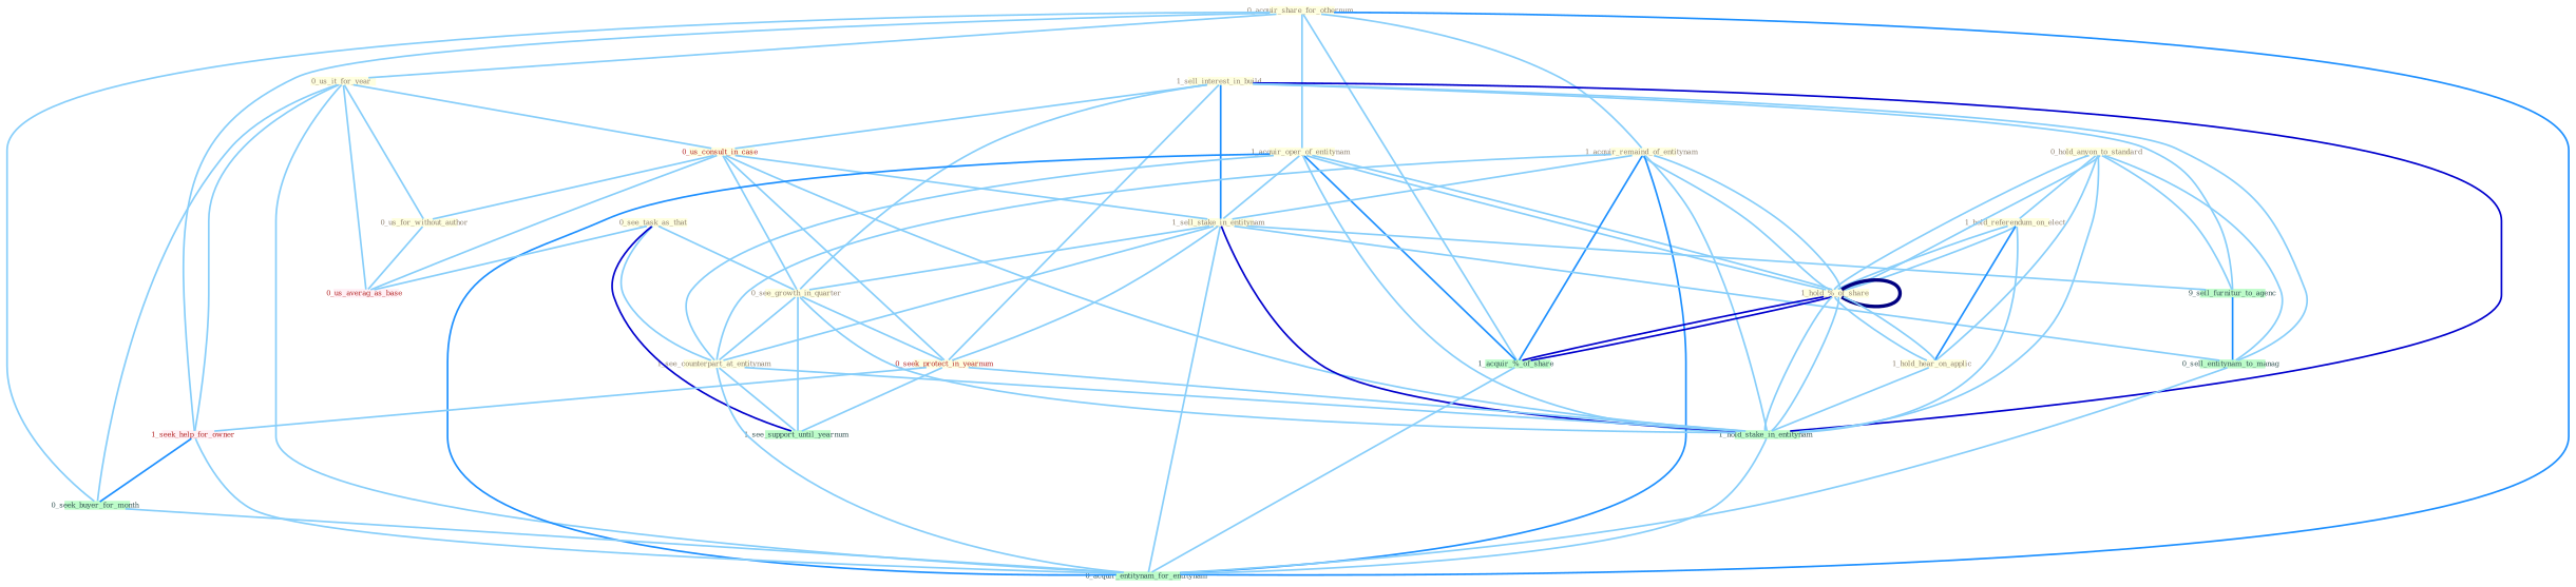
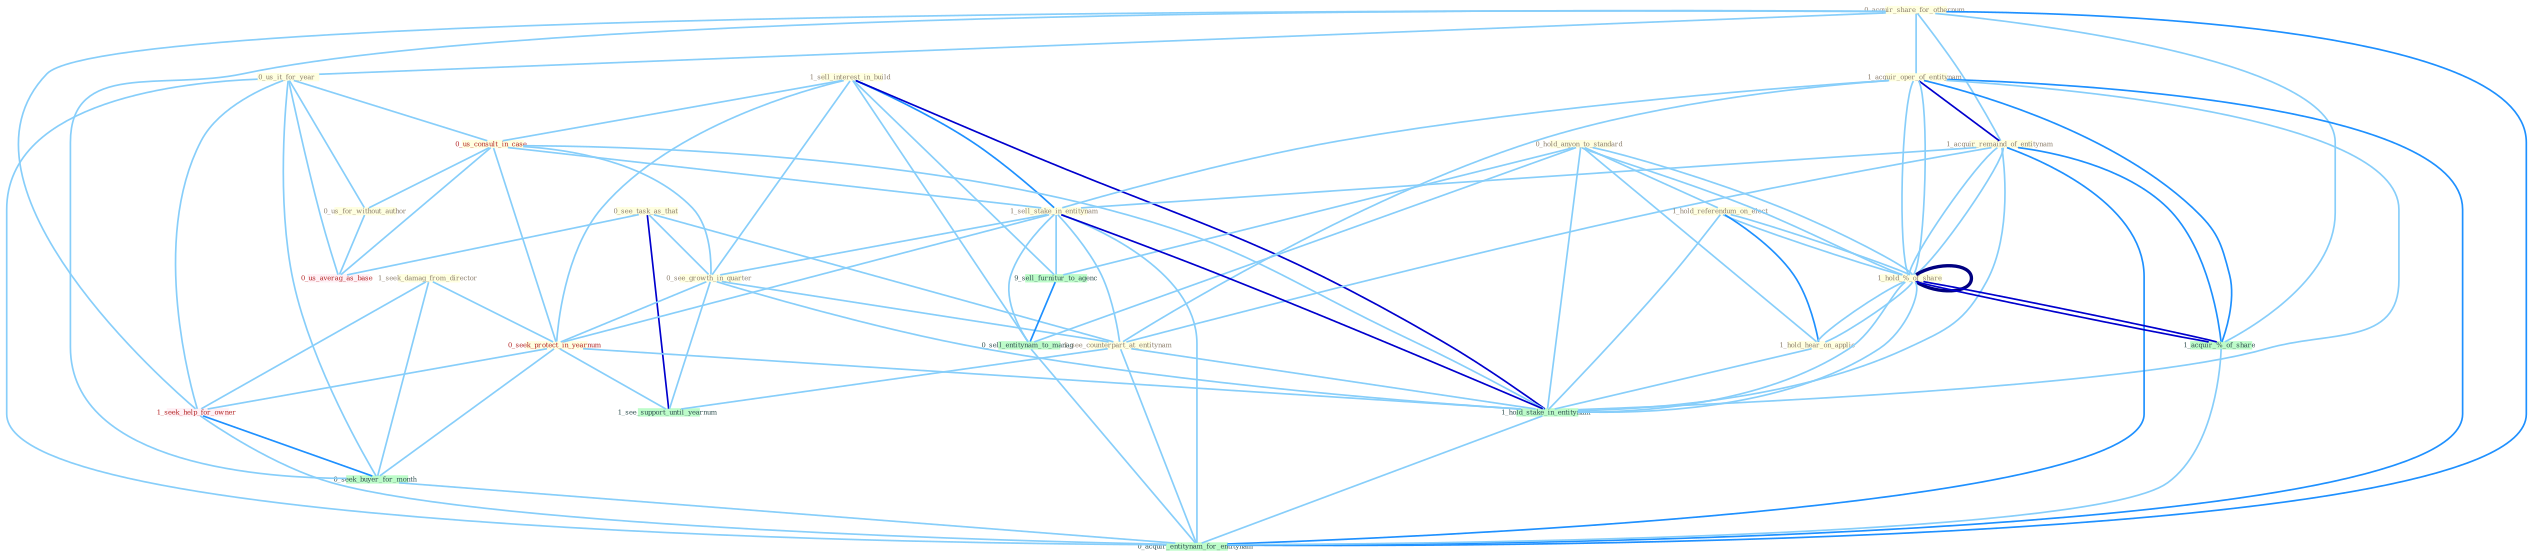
  graph {
    node [color="#ffffe0" fixedsize=true fontcolor="#8b7d6b" fontsize=4 shape=polygon style=filled]
    edge [color="#87cefa" w=1]
    "0_acquir_share_for_othernum " [height=.06 width=.5]
    "1_sell_interest_in_build " [height=.06 width=.5]
+   "1_seek_damag_from_director " [height=.06 width=.5]
    "0_us_it_for_year " [height=.06 width=.5]
    "0_us_consult_in_case " [fontcolor="#b22222" height=.06 width=.5]
    "1_acquir_oper_of_entitynam " [height=.06 width=.5]
    "0_see_task_as_that " [height=.06 width=.5]
    "1_acquir_remaind_of_entitynam " [height=.06 width=.5]
    "0_hold_anyon_to_standard " [height=.06 width=.5]
    "1_sell_stake_in_entitynam " [height=.06 width=.5]
    "0_see_growth_in_quarter " [height=.06 width=.5]
    "1_see_counterpart_at_entitynam " [height=.06 width=.5]
    "1_hold_referendum_on_elect " [height=.06 width=.5]
    "1_hold_%_of_share " [height=.06 width=.5]
    "1_hold_hear_on_applic " [height=.06 width=.5]
    "0_seek_protect_in_yearnum " [fontcolor="#b22222" height=.06 width=.5]
    n17 [height=.06 label="0_us_for_without_author" width=.5]
    "1_seek_help_for_owner " [color="#fff0f5" fontcolor="#b22222" height=.06 width=.5]
    "0_us_averag_as_base " [color="#fff0f5" fontcolor="#b22222" height=.06 width=.5]
    "0_seek_buyer_for_month " [color="#BDFCC9" fontcolor="#2f4f4f" height=.06 width=.5]
    "1_acquir_%_of_share " [color="#BDFCC9" fontcolor="#2f4f4f" height=.06 width=.5]
    "0_acquir_entitynam_for_entitynam " [color="#BDFCC9" fontcolor="#2f4f4f" height=.06 width=.5]
    "1_hold_stake_in_entitynam " [color="#BDFCC9" fontcolor="#2f4f4f" height=.06 width=.5]
    n24 [color="#BDFCC9" fontcolor="#2f4f4f" height=.06 label="9_sell_furnitur_to_agenc" width=.5]
    "0_sell_entitynam_to_manag " [color="#BDFCC9" fontcolor="#2f4f4f" height=.06 width=.5]
    "1_see_support_until_yearnum " [color="#BDFCC9" fontcolor="#2f4f4f" height=.06 width=.5]
    subgraph sub_1 {
      "0_acquir_share_for_othernum "
      "1_sell_interest_in_build "
+     "1_seek_damag_from_director "
      "0_us_it_for_year "
      "0_us_consult_in_case "
      "1_acquir_oper_of_entitynam "
      "0_see_task_as_that "
      "1_acquir_remaind_of_entitynam "
      "0_hold_anyon_to_standard "
      "1_sell_stake_in_entitynam "
      "0_see_growth_in_quarter "
      "1_see_counterpart_at_entitynam "
      "1_hold_referendum_on_elect "
      "1_hold_%_of_share "
      "1_hold_hear_on_applic "
      "0_seek_protect_in_yearnum "
      n17
    }
    subgraph sub_2 {
      "1_seek_help_for_owner "
      "0_us_averag_as_base "
    }
    "0_acquir_share_for_othernum " -- "0_us_it_for_year "
    "0_acquir_share_for_othernum " -- "1_acquir_oper_of_entitynam "
    "0_acquir_share_for_othernum " -- "1_acquir_remaind_of_entitynam "
    "0_acquir_share_for_othernum " -- "1_seek_help_for_owner "
    "0_acquir_share_for_othernum " -- "0_seek_buyer_for_month "
    "0_acquir_share_for_othernum " -- "1_acquir_%_of_share "
    "0_acquir_share_for_othernum " -- "0_acquir_entitynam_for_entitynam " [color="#1e90ff" w=2]
    "1_sell_interest_in_build " -- "0_us_consult_in_case "
    "1_sell_interest_in_build " -- "1_sell_stake_in_entitynam " [color="#1e90ff" w=2]
    "1_sell_interest_in_build " -- "0_see_growth_in_quarter "
    "1_sell_interest_in_build " -- "0_seek_protect_in_yearnum "
    "1_sell_interest_in_build " -- "1_hold_stake_in_entitynam " [color="#0000cd"]
    "1_sell_interest_in_build " -- n24
    "1_sell_interest_in_build " -- "0_sell_entitynam_to_manag "
+   "1_seek_damag_from_director " -- "0_seek_protect_in_yearnum "
+   "1_seek_damag_from_director " -- "1_seek_help_for_owner "
+   "1_seek_damag_from_director " -- "0_seek_buyer_for_month "
    "0_us_it_for_year " -- "0_us_consult_in_case "
    "0_us_it_for_year " -- n17
    "0_us_it_for_year " -- "1_seek_help_for_owner "
    "0_us_it_for_year " -- "0_us_averag_as_base "
    "0_us_it_for_year " -- "0_seek_buyer_for_month "
    "0_us_it_for_year " -- "0_acquir_entitynam_for_entitynam "
    "0_us_consult_in_case " -- "1_sell_stake_in_entitynam "
    "0_us_consult_in_case " -- "0_see_growth_in_quarter "
    "0_us_consult_in_case " -- "0_seek_protect_in_yearnum "
    "0_us_consult_in_case " -- n17
    "0_us_consult_in_case " -- "0_us_averag_as_base "
    "0_us_consult_in_case " -- "1_hold_stake_in_entitynam "
+   "1_acquir_oper_of_entitynam " -- "1_acquir_remaind_of_entitynam " [color="#0000cd" w=3]
    "1_acquir_oper_of_entitynam " -- "1_sell_stake_in_entitynam "
    "1_acquir_oper_of_entitynam " -- "1_see_counterpart_at_entitynam "
    "1_acquir_oper_of_entitynam " -- "1_hold_%_of_share "
    "1_acquir_oper_of_entitynam " -- "1_hold_%_of_share "
    "1_acquir_oper_of_entitynam " -- "1_acquir_%_of_share " [color="#1e90ff" w=2]
    "1_acquir_oper_of_entitynam " -- "0_acquir_entitynam_for_entitynam " [color="#1e90ff" w=2]
    "1_acquir_oper_of_entitynam " -- "1_hold_stake_in_entitynam "
    "0_see_task_as_that " -- "0_see_growth_in_quarter "
    "0_see_task_as_that " -- "1_see_counterpart_at_entitynam "
    "0_see_task_as_that " -- "0_us_averag_as_base "
    "0_see_task_as_that " -- "1_see_support_until_yearnum " [color="#0000cd"]
    "1_acquir_remaind_of_entitynam " -- "1_sell_stake_in_entitynam "
    "1_acquir_remaind_of_entitynam " -- "1_see_counterpart_at_entitynam "
    "1_acquir_remaind_of_entitynam " -- "1_hold_%_of_share "
    "1_acquir_remaind_of_entitynam " -- "1_hold_%_of_share "
    "1_acquir_remaind_of_entitynam " -- "1_acquir_%_of_share " [color="#1e90ff" w=2]
    "1_acquir_remaind_of_entitynam " -- "0_acquir_entitynam_for_entitynam " [color="#1e90ff" w=2]
    "1_acquir_remaind_of_entitynam " -- "1_hold_stake_in_entitynam "
    "0_hold_anyon_to_standard " -- "1_hold_referendum_on_elect "
    "0_hold_anyon_to_standard " -- "1_hold_%_of_share "
    "0_hold_anyon_to_standard " -- "1_hold_%_of_share "
    "0_hold_anyon_to_standard " -- "1_hold_hear_on_applic "
    "0_hold_anyon_to_standard " -- "1_hold_stake_in_entitynam "
    "0_hold_anyon_to_standard " -- n24
    "0_hold_anyon_to_standard " -- "0_sell_entitynam_to_manag "
    "1_sell_stake_in_entitynam " -- "0_see_growth_in_quarter "
    "1_sell_stake_in_entitynam " -- "1_see_counterpart_at_entitynam "
    "1_sell_stake_in_entitynam " -- "0_seek_protect_in_yearnum "
    "1_sell_stake_in_entitynam " -- "0_acquir_entitynam_for_entitynam "
    "1_sell_stake_in_entitynam " -- "1_hold_stake_in_entitynam " [color="#0000cd" w=3]
    "1_sell_stake_in_entitynam " -- n24
    "1_sell_stake_in_entitynam " -- "0_sell_entitynam_to_manag "
    "0_see_growth_in_quarter " -- "1_see_counterpart_at_entitynam "
    "0_see_growth_in_quarter " -- "0_seek_protect_in_yearnum "
    "0_see_growth_in_quarter " -- "1_hold_stake_in_entitynam "
    "0_see_growth_in_quarter " -- "1_see_support_until_yearnum "
    "1_see_counterpart_at_entitynam " -- "0_acquir_entitynam_for_entitynam "
    "1_see_counterpart_at_entitynam " -- "1_hold_stake_in_entitynam "
    "1_see_counterpart_at_entitynam " -- "1_see_support_until_yearnum "
    "1_hold_referendum_on_elect " -- "1_hold_%_of_share "
    "1_hold_referendum_on_elect " -- "1_hold_%_of_share "
    "1_hold_referendum_on_elect " -- "1_hold_hear_on_applic " [color="#1e90ff" w=2]
    "1_hold_referendum_on_elect " -- "1_hold_stake_in_entitynam "
    "1_hold_%_of_share " -- "1_hold_%_of_share " [color="#000080" style=bold w=4]
    "1_hold_%_of_share " -- "1_hold_hear_on_applic "
    "1_hold_%_of_share " -- "1_acquir_%_of_share " [color="#0000cd" w=3]
    "1_hold_%_of_share " -- "1_acquir_%_of_share " [color="#0000cd" w=3]
    "1_hold_%_of_share " -- "1_hold_stake_in_entitynam "
    "1_hold_%_of_share " -- "1_hold_stake_in_entitynam "
    "1_hold_hear_on_applic " -- "1_hold_%_of_share "
    "1_hold_hear_on_applic " -- "1_hold_stake_in_entitynam "
    "0_seek_protect_in_yearnum " -- "1_seek_help_for_owner "
+   "0_seek_protect_in_yearnum " -- "0_seek_buyer_for_month "
    "0_seek_protect_in_yearnum " -- "1_hold_stake_in_entitynam "
    "0_seek_protect_in_yearnum " -- "1_see_support_until_yearnum "
    n17 -- "0_us_averag_as_base "
    "1_seek_help_for_owner " -- "0_seek_buyer_for_month " [color="#1e90ff" w=2]
    "1_seek_help_for_owner " -- "0_acquir_entitynam_for_entitynam "
    "0_seek_buyer_for_month " -- "0_acquir_entitynam_for_entitynam "
    "1_acquir_%_of_share " -- "0_acquir_entitynam_for_entitynam "
    "1_hold_stake_in_entitynam " -- "0_acquir_entitynam_for_entitynam "
    n24 -- "0_sell_entitynam_to_manag " [color="#1e90ff" w=2]
    "0_sell_entitynam_to_manag " -- "0_acquir_entitynam_for_entitynam "
  }
